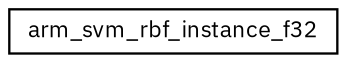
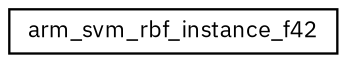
  digraph {
    rankdir=LR
    fontname="IBM Plex Sans"
-   n1 [color=black fillcolor=white fontname="IBM Plex Sans" fontsize=10 height=0.2 label=arm_svm_rbf_instance_f32 shape=box style=filled width=0.4]
+   n1 [color=black fillcolor=white fontname="IBM Plex Sans" fontsize=10 height=0.2 label=arm_svm_rbf_instance_f42 shape=box style=filled width=0.4]
  }
